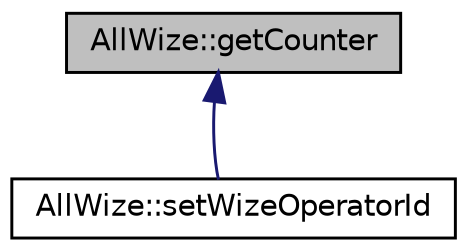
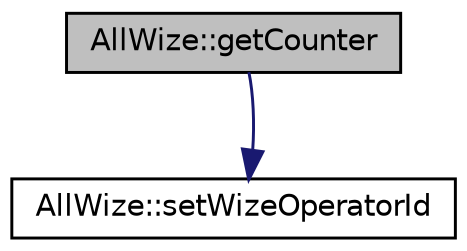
  digraph {
    rankdir=TB
    node [color=black fontname=Helvetica fontsize=10 shape=record style=filled]
    n1 [fillcolor=grey75 fontcolor=black height=0.2 label="AllWize::getCounter" width=0.4]
    n2 [fillcolor=white height=0.2 label="AllWize::setWizeOperatorId" width=0.4]
-   n1 -> n2 [color=midnightblue dir=back fontname=Helvetica fontsize=10 labelfontname=Helvetica labelfontsize=10 style=solid]
+   n2 -> n1 [color=midnightblue dir=back fontname=Helvetica fontsize=10 labelfontname=Helvetica labelfontsize=10 style=solid]
  }
